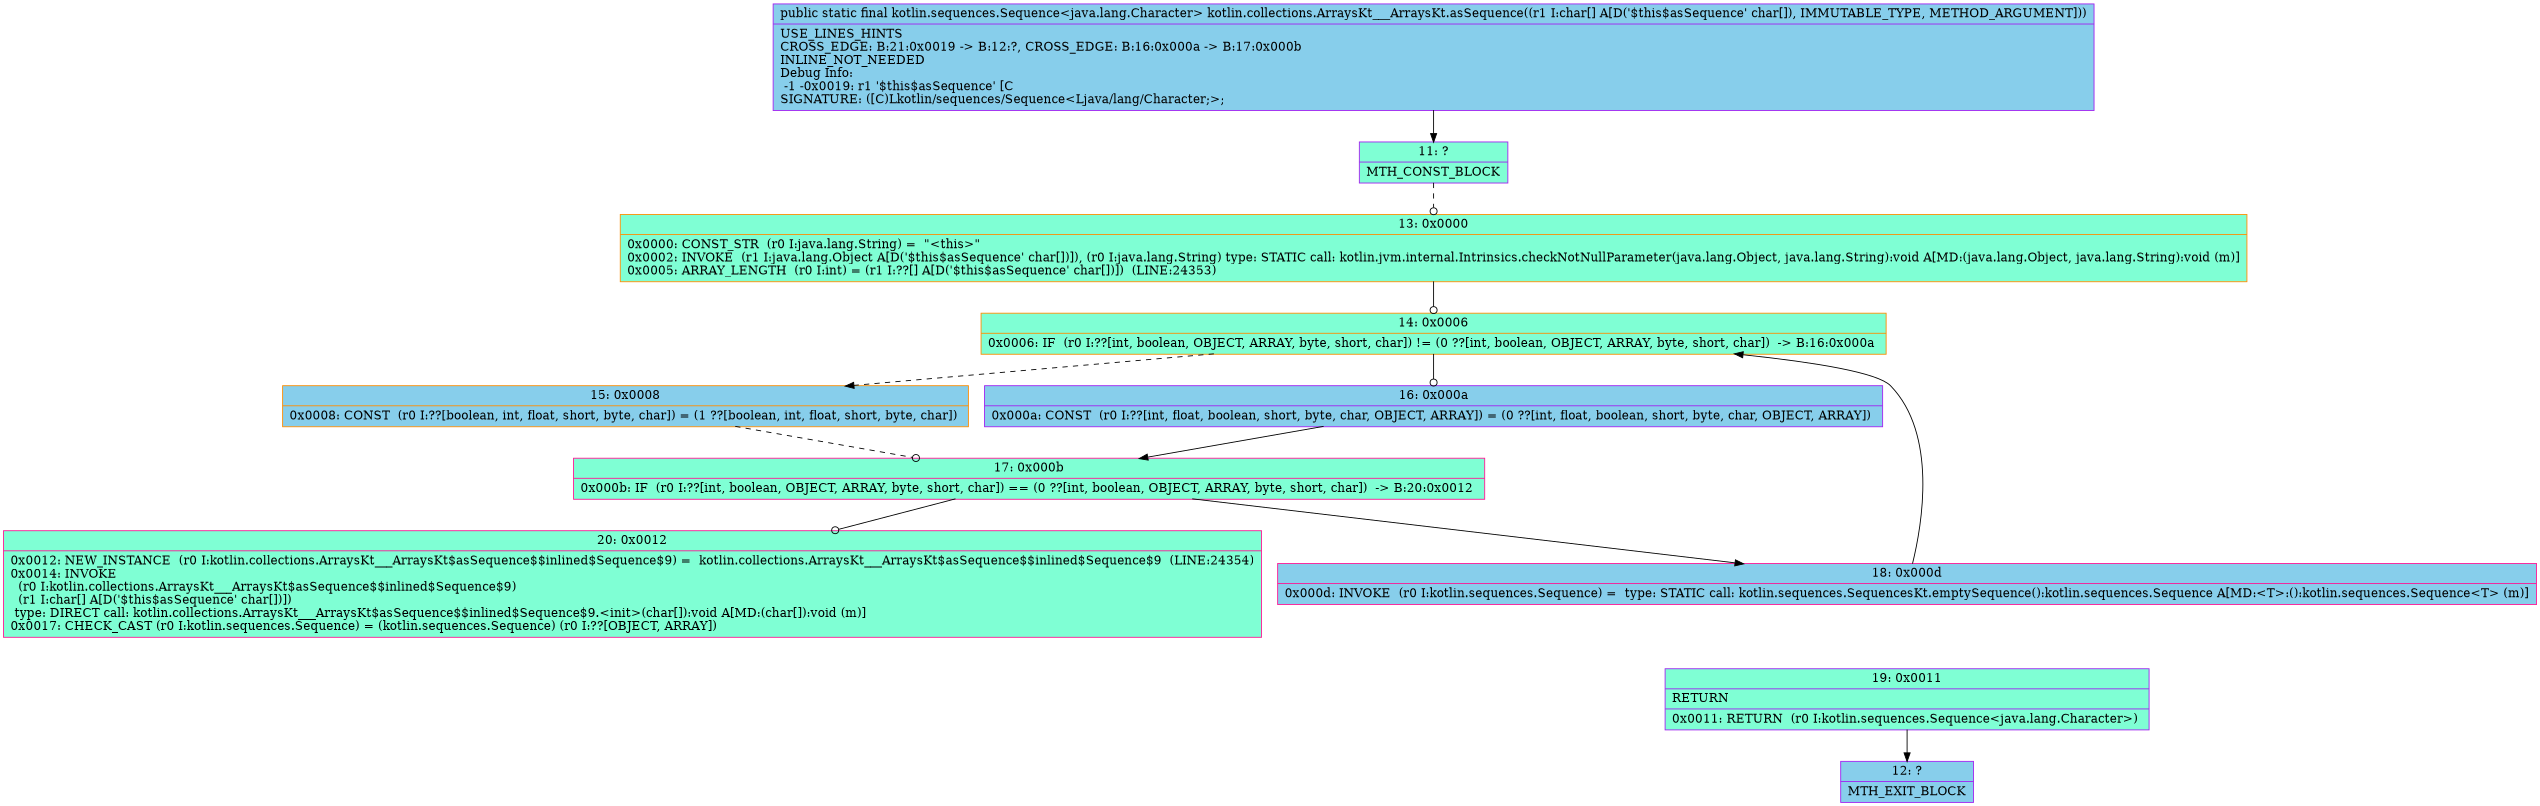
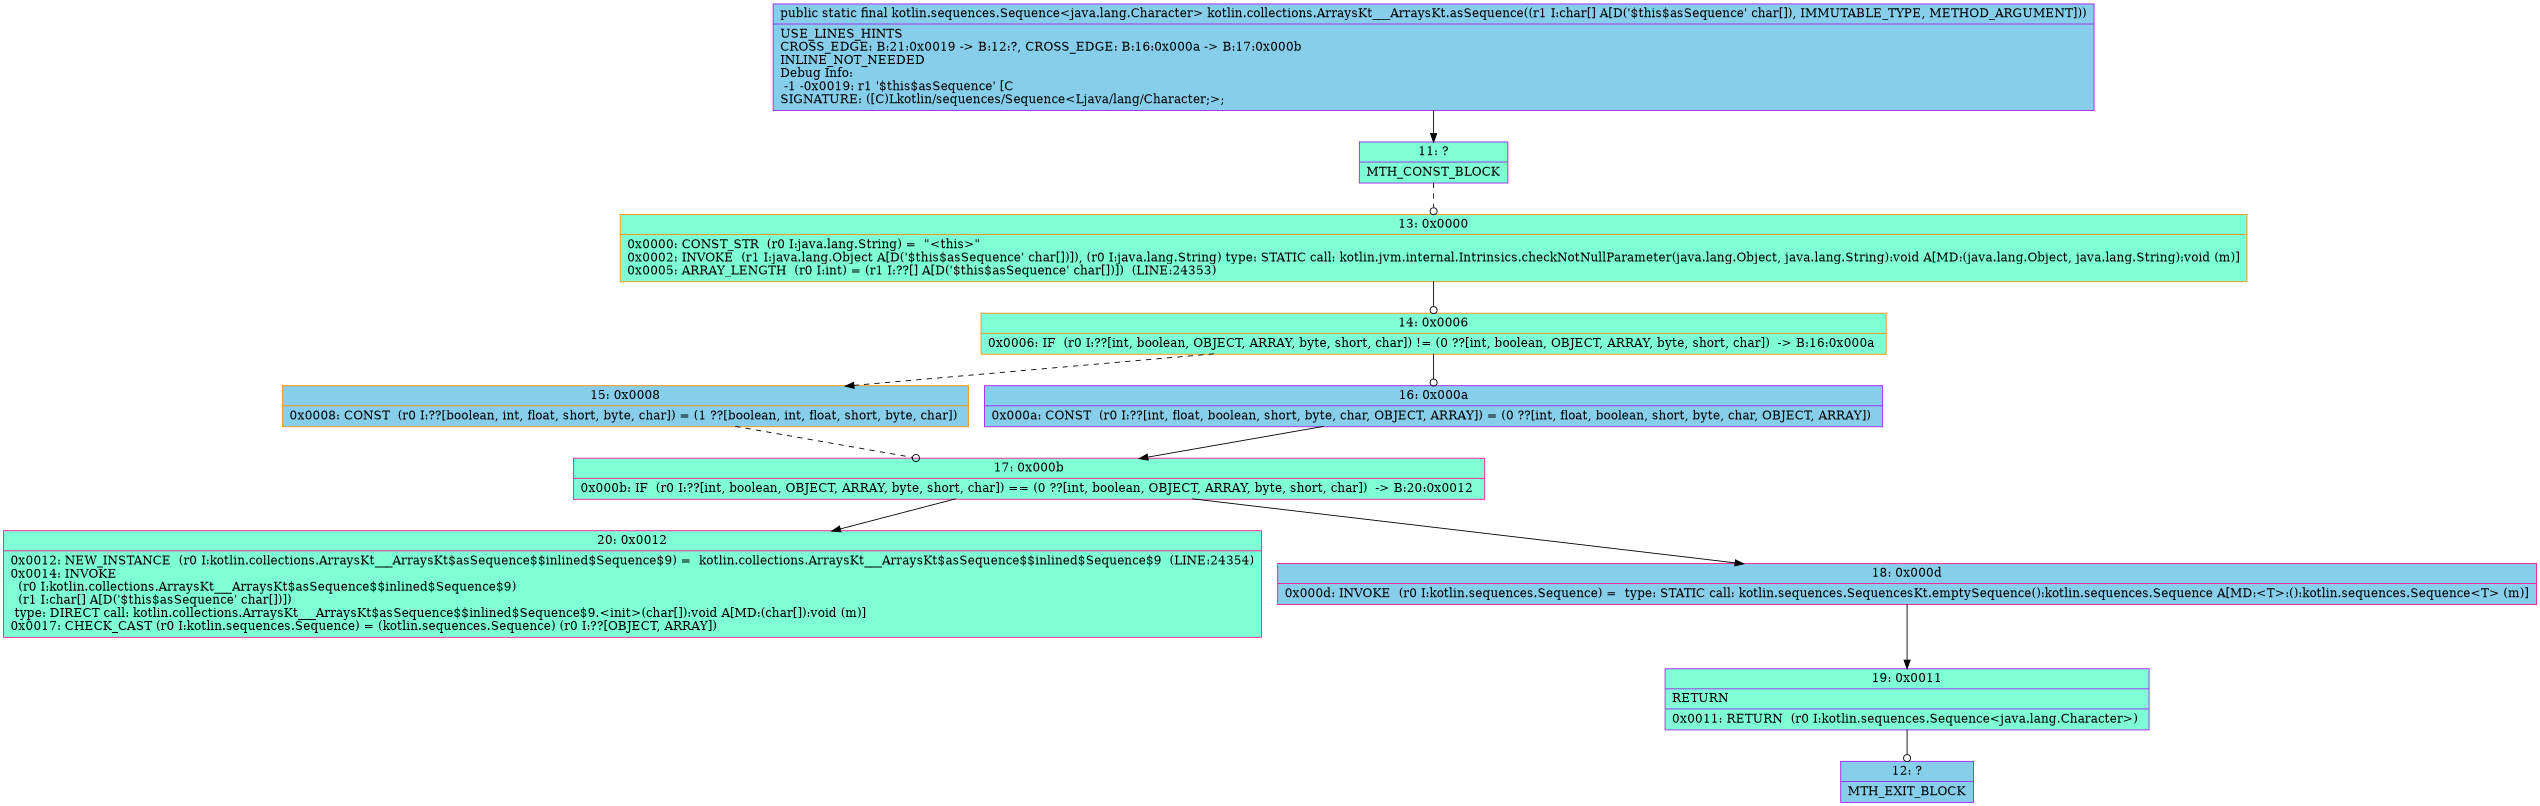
  digraph {
    node [color=purple fillcolor=aquamarine shape=record style=filled]
    edge [arrowhead=odot]
    n1 [label="{11\:\ ?|MTH_CONST_BLOCK\l}"]
    n2 [color=darkorange label="{13\:\ 0x0000|0x0000: CONST_STR  (r0 I:java.lang.String) =  \"\<this\>\" \l0x0002: INVOKE  (r1 I:java.lang.Object A[D('$this$asSequence' char[])]), (r0 I:java.lang.String) type: STATIC call: kotlin.jvm.internal.Intrinsics.checkNotNullParameter(java.lang.Object, java.lang.String):void A[MD:(java.lang.Object, java.lang.String):void (m)]\l0x0005: ARRAY_LENGTH  (r0 I:int) = (r1 I:??[] A[D('$this$asSequence' char[])])  (LINE:24353)\l}"]
    n3 [color=darkorange label="{14\:\ 0x0006|0x0006: IF  (r0 I:??[int, boolean, OBJECT, ARRAY, byte, short, char]) != (0 ??[int, boolean, OBJECT, ARRAY, byte, short, char])  \-\> B:16:0x000a \l}"]
    n4 [color=darkorange fillcolor=skyblue label="{15\:\ 0x0008|0x0008: CONST  (r0 I:??[boolean, int, float, short, byte, char]) = (1 ??[boolean, int, float, short, byte, char]) \l}"]
    n5 [fillcolor=skyblue label="{16\:\ 0x000a|0x000a: CONST  (r0 I:??[int, float, boolean, short, byte, char, OBJECT, ARRAY]) = (0 ??[int, float, boolean, short, byte, char, OBJECT, ARRAY]) \l}"]
    n6 [color=deeppink label="{17\:\ 0x000b|0x000b: IF  (r0 I:??[int, boolean, OBJECT, ARRAY, byte, short, char]) == (0 ??[int, boolean, OBJECT, ARRAY, byte, short, char])  \-\> B:20:0x0012 \l}"]
    n7 [color=deeppink fillcolor=skyblue label="{18\:\ 0x000d|0x000d: INVOKE  (r0 I:kotlin.sequences.Sequence) =  type: STATIC call: kotlin.sequences.SequencesKt.emptySequence():kotlin.sequences.Sequence A[MD:\<T\>:():kotlin.sequences.Sequence\<T\> (m)]\l}"]
    n8 [color=deeppink label="{20\:\ 0x0012|0x0012: NEW_INSTANCE  (r0 I:kotlin.collections.ArraysKt___ArraysKt$asSequence$$inlined$Sequence$9) =  kotlin.collections.ArraysKt___ArraysKt$asSequence$$inlined$Sequence$9  (LINE:24354)\l0x0014: INVOKE  \l  (r0 I:kotlin.collections.ArraysKt___ArraysKt$asSequence$$inlined$Sequence$9)\l  (r1 I:char[] A[D('$this$asSequence' char[])])\l type: DIRECT call: kotlin.collections.ArraysKt___ArraysKt$asSequence$$inlined$Sequence$9.\<init\>(char[]):void A[MD:(char[]):void (m)]\l0x0017: CHECK_CAST (r0 I:kotlin.sequences.Sequence) = (kotlin.sequences.Sequence) (r0 I:??[OBJECT, ARRAY]) \l}"]
    n9 [label="{19\:\ 0x0011|RETURN\l|0x0011: RETURN  (r0 I:kotlin.sequences.Sequence\<java.lang.Character\>) \l}"]
    n10 [fillcolor=skyblue label="{12\:\ ?|MTH_EXIT_BLOCK\l}"]
    n11 [fillcolor=skyblue label="{public static final kotlin.sequences.Sequence\<java.lang.Character\> kotlin.collections.ArraysKt___ArraysKt.asSequence((r1 I:char[] A[D('$this$asSequence' char[]), IMMUTABLE_TYPE, METHOD_ARGUMENT]))  | USE_LINES_HINTS\lCROSS_EDGE: B:21:0x0019 \-\> B:12:?, CROSS_EDGE: B:16:0x000a \-\> B:17:0x000b\lINLINE_NOT_NEEDED\lDebug Info:\l  \-1 \-0x0019: r1 '$this$asSequence' [C\lSIGNATURE: ([C)Lkotlin\/sequences\/Sequence\<Ljava\/lang\/Character;\>;\l}"]
    n1 -> n2 [style=dashed]
    n2 -> n3
    n3 -> n4 [arrowhead=normal style=dashed]
    n3 -> n5
    n4 -> n6 [style=dashed]
    n5 -> n6 [arrowhead=normal]
    n6 -> n7 [arrowhead=normal style=solid]
-   n6 -> n8
-   n7 -> n3 [arrowhead=normal]
-   n9 -> n10 [arrowhead=normal]
+   n6 -> n8 [arrowhead=normal]
+   n7 -> n9 [arrowhead=normal]
+   n9 -> n10
    n11 -> n1 [arrowhead=normal]
  }
